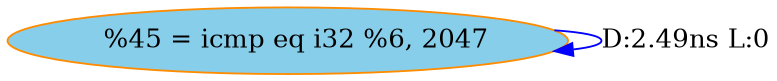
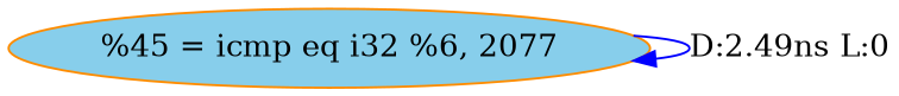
  digraph {
-   n1 [label="  %45 = icmp eq i32 %6, 2047" style=filled fillcolor=skyblue color=darkorange]
+   n1 [label="%45 = icmp eq i32 %6, 2077" style=filled fillcolor=skyblue color=darkorange]
    n1 -> n1 [color=blue label="D:2.49ns L:0"]
  }
